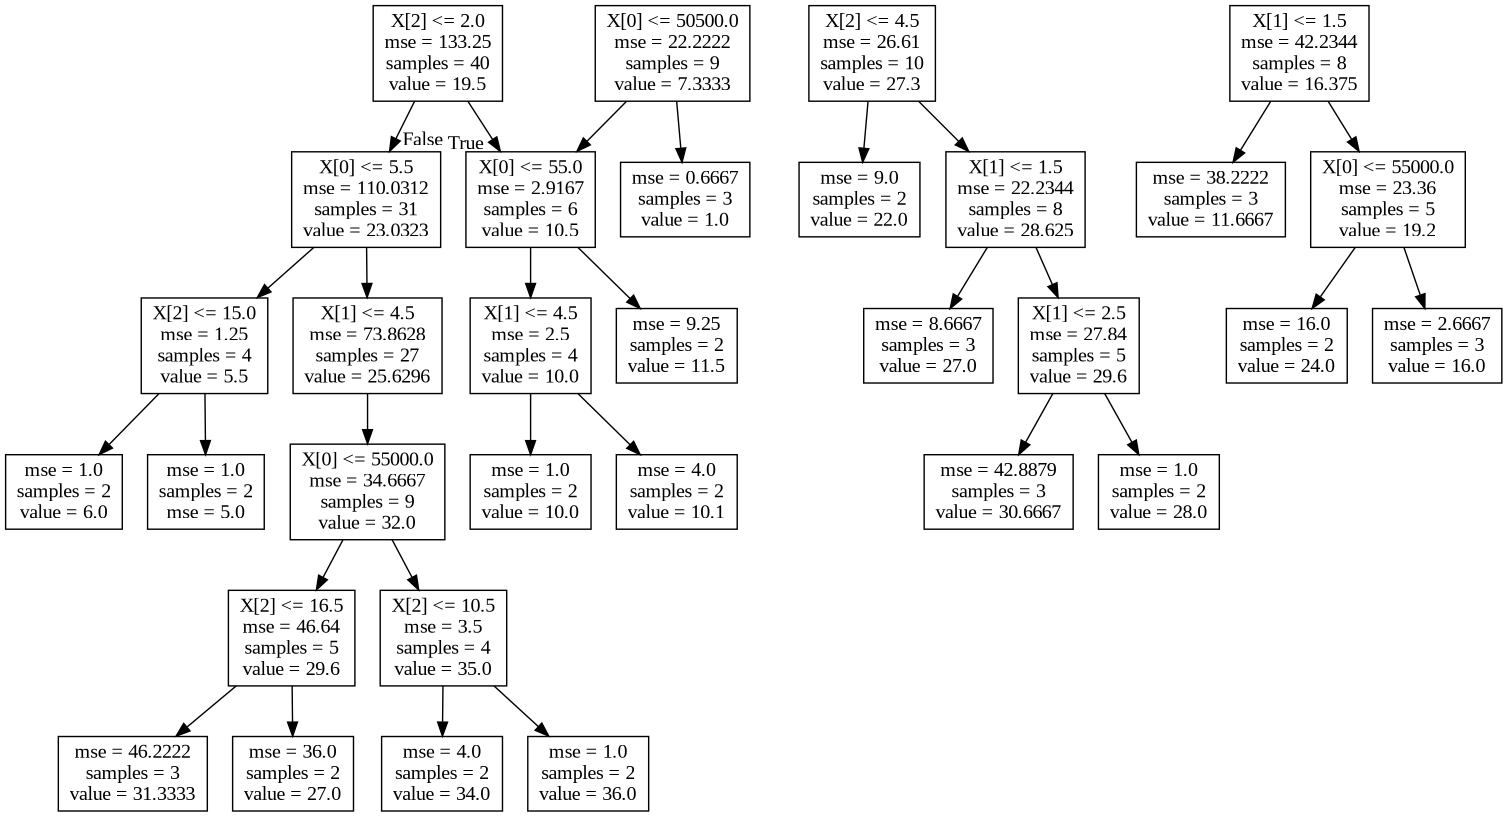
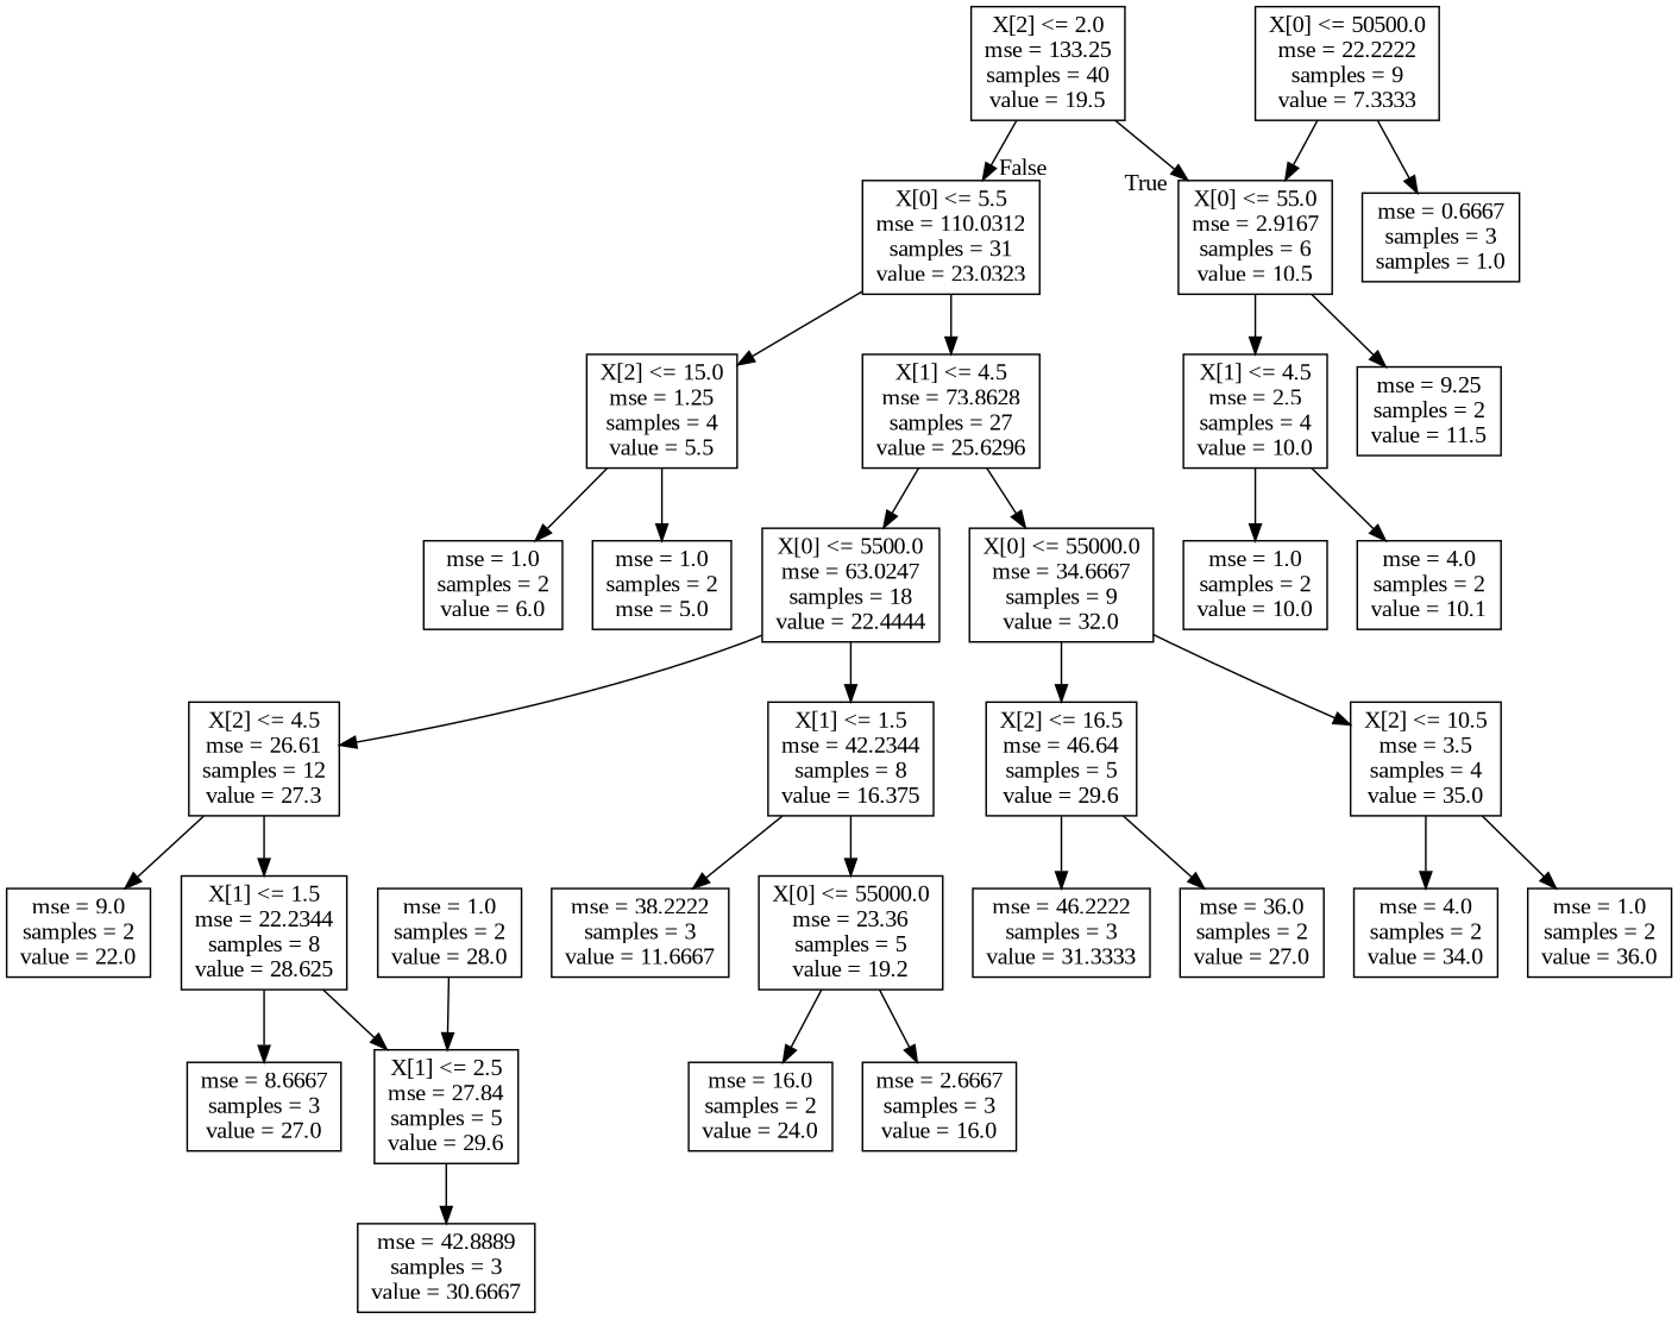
  digraph {
    fontname="Liberation Serif"
    node [fontname="Liberation Serif" shape=box]
    edge [fontname="Liberation Serif"]
    n1 [label="X[2] <= 2.0\nmse = 133.25\nsamples = 40\nvalue = 19.5"]
    n2 [label="X[0] <= 5.5\nmse = 110.0312\nsamples = 31\nvalue = 23.0323"]
    n3 [label="X[0] <= 55.0\nmse = 2.9167\nsamples = 6\nvalue = 10.5"]
    n4 [label="X[0] <= 50500.0\nmse = 22.2222\nsamples = 9\nvalue = 7.3333"]
-   n5 [label="mse = 0.6667\nsamples = 3\nvalue = 1.0"]
+   n5 [label="mse = 0.6667\nsamples = 3\nsamples = 1.0"]
    n6 [label="X[2] <= 15.0\nmse = 1.25\nsamples = 4\nvalue = 5.5"]
    n7 [label="X[1] <= 4.5\nmse = 73.8628\nsamples = 27\nvalue = 25.6296"]
    n8 [label="X[1] <= 4.5\nmse = 2.5\nsamples = 4\nvalue = 10.0"]
    n9 [label="mse = 9.25\nsamples = 2\nvalue = 11.5"]
    n10 [label="mse = 1.0\nsamples = 2\nvalue = 10.0"]
    n11 [label="mse = 4.0\nsamples = 2\nvalue = 10.1"]
    n12 [label="mse = 1.0\nsamples = 2\nvalue = 6.0"]
    n13 [label="mse = 1.0\nsamples = 2\nmse = 5.0"]
+   n14 [label="X[0] <= 5500.0\nmse = 63.0247\nsamples = 18\nvalue = 22.4444"]
    n15 [label="X[0] <= 55000.0\nmse = 34.6667\nsamples = 9\nvalue = 32.0"]
-   n16 [label="X[2] <= 4.5\nmse = 26.61\nsamples = 10\nvalue = 27.3"]
+   n16 [label="X[2] <= 4.5\nmse = 26.61\nsamples = 12\nvalue = 27.3"]
    n17 [label="X[1] <= 1.5\nmse = 42.2344\nsamples = 8\nvalue = 16.375"]
    n18 [label="X[2] <= 16.5\nmse = 46.64\nsamples = 5\nvalue = 29.6"]
    n19 [label="X[2] <= 10.5\nmse = 3.5\nsamples = 4\nvalue = 35.0"]
    n20 [label="mse = 9.0\nsamples = 2\nvalue = 22.0"]
    n21 [label="X[1] <= 1.5\nmse = 22.2344\nsamples = 8\nvalue = 28.625"]
    n22 [label="mse = 38.2222\nsamples = 3\nvalue = 11.6667"]
    n23 [label="X[0] <= 55000.0\nmse = 23.36\nsamples = 5\nvalue = 19.2"]
    n24 [label="mse = 8.6667\nsamples = 3\nvalue = 27.0"]
    n25 [label="X[1] <= 2.5\nmse = 27.84\nsamples = 5\nvalue = 29.6"]
-   n26 [label="mse = 42.8879\nsamples = 3\nvalue = 30.6667"]
+   n26 [label="mse = 42.8889\nsamples = 3\nvalue = 30.6667"]
    n27 [label="mse = 1.0\nsamples = 2\nvalue = 28.0"]
    n28 [label="mse = 16.0\nsamples = 2\nvalue = 24.0"]
    n29 [label="mse = 2.6667\nsamples = 3\nvalue = 16.0"]
    n30 [label="mse = 46.2222\nsamples = 3\nvalue = 31.3333"]
    n31 [label="mse = 36.0\nsamples = 2\nvalue = 27.0"]
    n32 [label="mse = 4.0\nsamples = 2\nvalue = 34.0"]
    n33 [label="mse = 1.0\nsamples = 2\nvalue = 36.0"]
    n1 -> n2 [headlabel=False labelangle=-45 labeldistance=2.5]
    n1 -> n3 [headlabel=True labelangle=45 labeldistance=2.5]
    n2 -> n6
    n2 -> n7
    n3 -> n8
    n3 -> n9
    n4 -> n3
    n4 -> n5
    n6 -> n12
    n6 -> n13
+   n7 -> n14
    n7 -> n15
    n8 -> n10
    n8 -> n11
+   n14 -> n16
+   n14 -> n17
    n15 -> n18
    n15 -> n19
    n16 -> n20
    n16 -> n21
    n17 -> n22
    n17 -> n23
    n18 -> n30
    n18 -> n31
    n19 -> n32
    n19 -> n33
    n21 -> n24
    n21 -> n25
    n23 -> n28
    n23 -> n29
    n25 -> n26
-   n25 -> n27
+   n27 -> n25
  }
